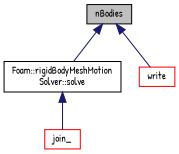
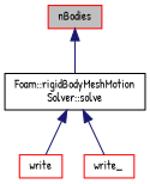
  digraph {
    fontname="Patrick Hand"
    rankdir=TB
    node [color=black fontname="Patrick Hand" fontsize=10 shape=record]
    edge [color=midnightblue dir=back fontname="Patrick Hand" fontsize=10 labelfontname=Helvetica labelfontsize=10 style=solid]
-   n1 [fillcolor=grey75 fontcolor=black height=0.2 label=nBodies style=filled width=0.4]
+   n1 [color=red fillcolor=grey75 fontcolor=black height=0.2 label=nBodies style=filled width=0.4]
    n2 [height=0.2 label="Foam::rigidBodyMeshMotion\lSolver::solve" width=0.4]
    n3 [color=red height=0.2 label=write width=0.4]
-   n4 [color=red height=0.2 label=join_ width=0.4]
+   n4 [color=red height=0.2 label=write_ width=0.4]
    n1 -> n2
-   n1 -> n3
+   n2 -> n3
    n2 -> n4
  }
